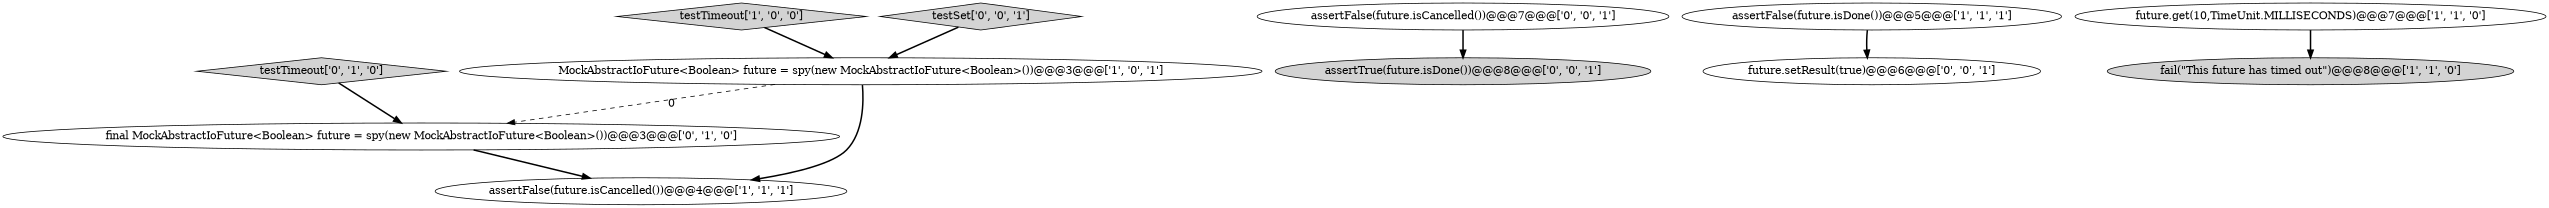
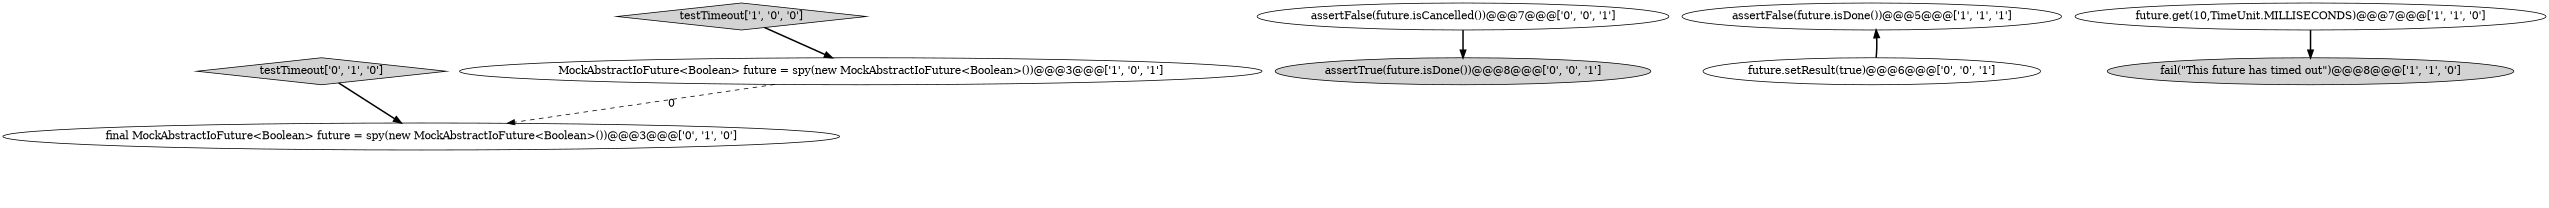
  digraph {
    node [fillcolor=white shape=ellipse style=filled]
    edge [style=bold]
    n1 [label="MockAbstractIoFuture<Boolean> future = spy(new MockAbstractIoFuture<Boolean>())@@@3@@@['1', '0', '1']"]
    n2 [label="final MockAbstractIoFuture<Boolean> future = spy(new MockAbstractIoFuture<Boolean>())@@@3@@@['0', '1', '0']"]
-   n3 [label="assertFalse(future.isCancelled())@@@4@@@['1', '1', '1']"]
    n4 [fillcolor=lightgray label="assertTrue(future.isDone())@@@8@@@['0', '0', '1']"]
    n5 [fillcolor=lightgray label="testTimeout['0', '1', '0']" shape=diamond]
    n6 [label="assertFalse(future.isDone())@@@5@@@['1', '1', '1']"]
    n7 [label="future.setResult(true)@@@6@@@['0', '0', '1']"]
    n8 [label="future.get(10,TimeUnit.MILLISECONDS)@@@7@@@['1', '1', '0']"]
    n9 [fillcolor=lightgray label="fail(\"This future has timed out\")@@@8@@@['1', '1', '0']"]
    n10 [label="assertFalse(future.isCancelled())@@@7@@@['0', '0', '1']"]
    n11 [fillcolor=lightgray label="testTimeout['1', '0', '0']" shape=diamond]
-   n12 [fillcolor=lightgray label="testSet['0', '0', '1']" shape=diamond]
    n1 -> n2 [label=0 style=dashed]
-   n1 -> n3
-   n2 -> n3
    n5 -> n2
-   n6 -> n7
+   n7 -> n6
    n8 -> n9
    n10 -> n4
    n11 -> n1
-   n12 -> n1
  }
